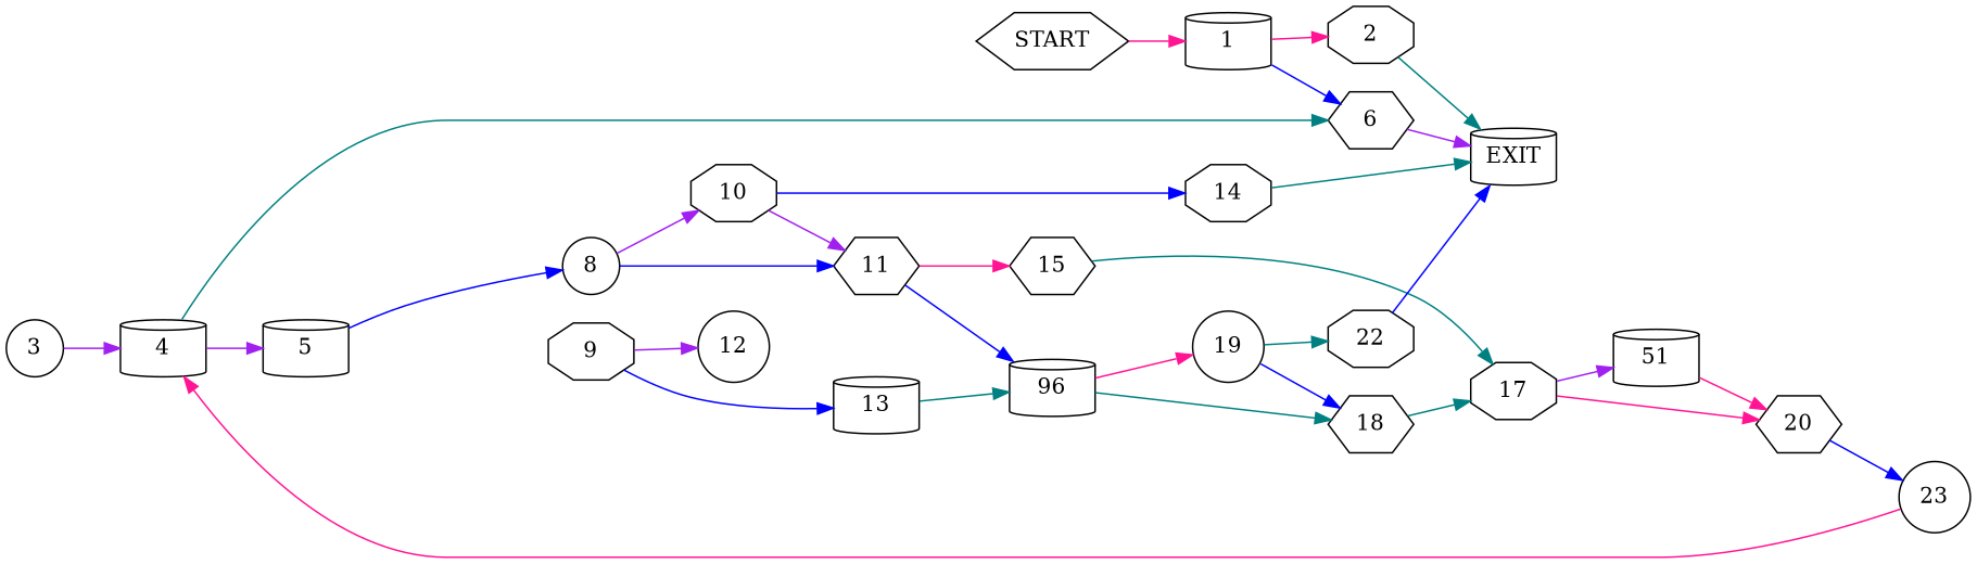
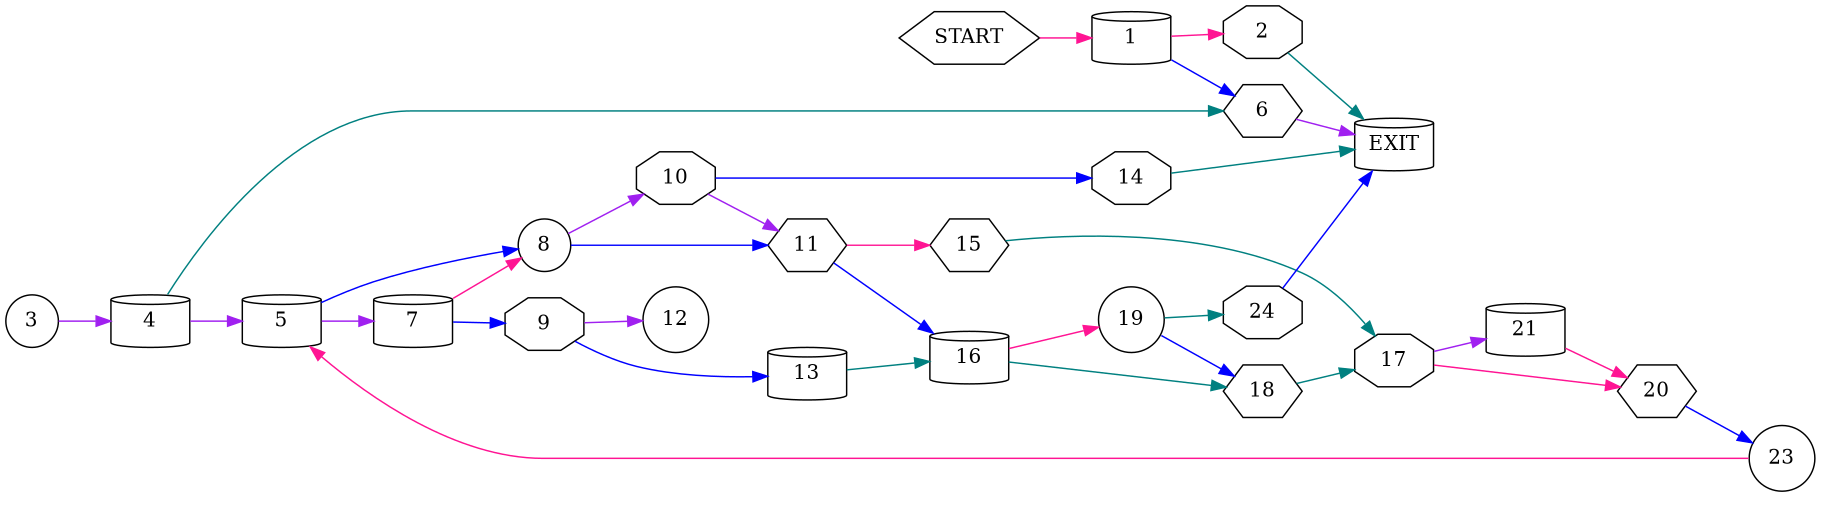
  digraph {
    rankdir=LR
    node [shape=cylinder]
    edge [color=blue]
    n1 [label=START shape=hexagon]
    1
    2 [shape=octagon]
    6 [shape=hexagon]
    n5 [label=EXIT]
    3 [shape=circle]
    4
    5
+   7
    8 [shape=circle]
    9 [shape=octagon]
    10 [shape=octagon]
    11 [shape=hexagon]
    12 [shape=circle]
    13
    14 [shape=octagon]
    15 [shape=hexagon]
-   16 [label=96]
+   16
    17 [shape=octagon]
    18 [shape=hexagon]
    19 [shape=circle]
    23 [shape=circle]
    20 [shape=hexagon]
-   21 [label=51]
-   22 [shape=octagon]
+   21
+   22 [shape=octagon label=24]
    n1 -> 1 [color=deeppink]
    1 -> 2 [color=deeppink]
    1 -> 6
    2 -> n5 [color=teal]
    6 -> n5 [color=purple]
    3 -> 4 [color=purple]
    4 -> 6 [color=teal]
    4 -> 5 [color=purple]
+   5 -> 7 [color=purple]
    5 -> 8
+   7 -> 8 [color=deeppink]
+   7 -> 9
    8 -> 10 [color=purple]
    8 -> 11
    9 -> 12 [color=purple]
    9 -> 13
    10 -> 11 [color=purple]
    10 -> 14
    11 -> 15 [color=deeppink]
    11 -> 16
    13 -> 16 [color=teal]
    14 -> n5 [color=teal]
    15 -> 17 [color=teal]
    16 -> 18 [color=teal]
    16 -> 19 [color=deeppink]
    17 -> 20 [color=deeppink]
    17 -> 21 [color=purple]
    18 -> 17 [color=teal]
    19 -> 18
    19 -> 22 [color=teal]
-   23 -> 4 [color=deeppink]
+   23 -> 5 [color=deeppink]
    20 -> 23
    21 -> 20 [color=deeppink]
    22 -> n5
  }
